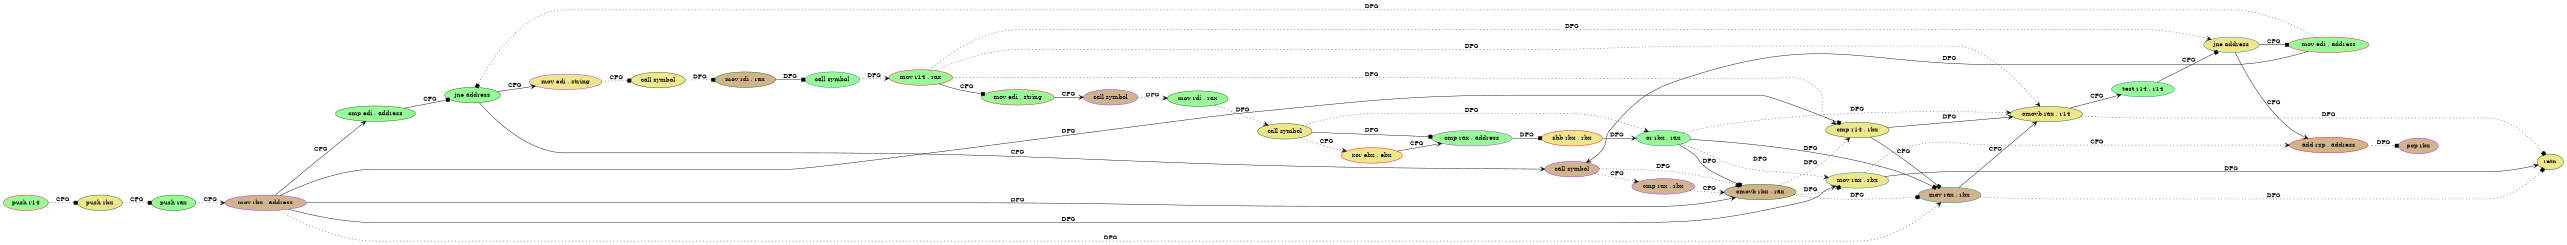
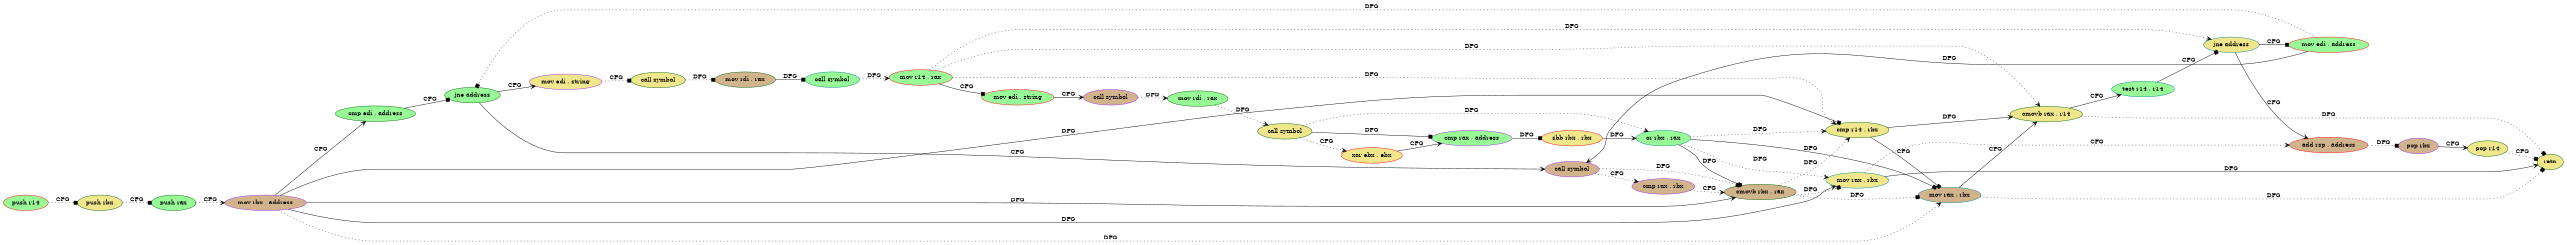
  digraph {
    rankdir=LR
    node [color=darkgreen fillcolor=palegreen style=filled]
    edge [arrowhead=vee style=dotted]
    n1 [color=red label="push r14"]
    n2 [fillcolor=khaki label="push rbx"]
    n3 [label="push rax"]
    n4 [color=purple fillcolor=tan label="mov rbx , address"]
    n5 [label="cmp edi , address"]
    n6 [fillcolor=tan label="cmovb rbx , rax"]
    n7 [color=teal fillcolor=khaki label="mov rax , rbx"]
    n8 [fillcolor=khaki label="cmp r14 , rbx"]
    n9 [color=teal fillcolor=tan label="mov rax , rbx"]
    n10 [label="jne address"]
    n11 [color=red fillcolor=tan label="add rsp , address"]
    n12 [fillcolor=khaki label=retn]
    n13 [fillcolor=khaki label="cmovb rax , r14"]
    n14 [color=purple fillcolor=tan label="call symbol"]
    n15 [color=purple fillcolor=khaki label="mov edi , string"]
    n16 [color=purple fillcolor=tan label="cmp rax , rbx"]
    n17 [fillcolor=khaki label="call symbol"]
    n18 [fillcolor=tan label="mov rdi , rax"]
    n19 [color=purple fillcolor=tan label="pop rbx"]
+   n20 [fillcolor=khaki label="pop r14"]
    n21 [color=teal label="call symbol"]
    n22 [color=red label="mov r14 , rax"]
    n23 [color=red label="mov edi , string"]
    n24 [color=teal fillcolor=khaki label="jne address"]
    n25 [color=purple fillcolor=tan label="call symbol"]
    n26 [color=teal label="test r14 , r14"]
    n27 [color=red label="mov edi , address"]
    n28 [label="mov rdi , rax"]
    n29 [fillcolor=khaki label="call symbol"]
    n30 [color=red fillcolor=khaki label="xor ebx , ebx"]
    n31 [color=purple label="cmp rax , address"]
    n32 [color=teal label="or rbx , rax"]
    n33 [color=red fillcolor=khaki label="sbb rbx , rbx"]
    n1 -> n2 [arrowhead=box label=CFG]
    n2 -> n3 [arrowhead=box label=CFG]
    n3 -> n4 [label=CFG]
    n4 -> n5 [label=CFG style=solid]
    n4 -> n6 [label=DFG style=solid]
    n4 -> n7 [label=DFG style=solid]
    n4 -> n8 [arrowhead=box label=DFG style=solid]
    n4 -> n9 [label=DFG]
    n5 -> n10 [arrowhead=box label=CFG style=solid]
    n6 -> n7 [arrowhead=box label=DFG]
    n6 -> n8 [label=DFG]
    n6 -> n9 [arrowhead=box label=DFG]
    n7 -> n11 [label=CFG]
    n7 -> n12 [label=DFG style=solid]
    n8 -> n9 [arrowhead=box label=CFG style=solid]
    n8 -> n13 [label=DFG style=solid]
    n9 -> n12 [arrowhead=box label=DFG]
    n9 -> n13 [label=CFG style=solid]
    n10 -> n14 [label=CFG style=solid]
    n10 -> n15 [label=CFG style=solid]
    n11 -> n19 [arrowhead=box label=DFG]
    n13 -> n12 [arrowhead=box label=DFG]
    n13 -> n26 [label=CFG style=solid]
    n14 -> n6 [arrowhead=box label=DFG]
    n14 -> n16 [label=CFG]
    n15 -> n17 [arrowhead=box label=CFG]
    n16 -> n6 [label=CFG]
    n17 -> n18 [arrowhead=box label=DFG]
    n18 -> n21 [arrowhead=box label=DFG style=solid]
+   n19 -> n20 [label=CFG style=solid]
+   n20 -> n12 [arrowhead=box label=CFG]
    n21 -> n22 [label=DFG]
    n22 -> n8 [label=DFG]
    n22 -> n13 [label=DFG]
    n22 -> n23 [arrowhead=box label=CFG style=solid]
    n22 -> n24 [label=DFG]
    n23 -> n25 [label=CFG style=solid]
    n24 -> n11 [label=CFG style=solid]
    n24 -> n27 [arrowhead=box label=CFG style=solid]
    n25 -> n28 [label=DFG]
    n26 -> n24 [arrowhead=box label=CFG style=solid]
    n27 -> n10 [arrowhead=box label=DFG]
    n27 -> n14 [label=DFG style=solid]
    n28 -> n29 [label=DFG]
    n29 -> n30 [label=CFG]
    n29 -> n31 [arrowhead=box label=DFG style=solid]
    n29 -> n32 [label=DFG]
    n30 -> n31 [label=CFG style=solid]
    n31 -> n33 [arrowhead=box label=DFG style=solid]
    n32 -> n6 [arrowhead=box label=DFG style=solid]
    n32 -> n7 [label=DFG]
-   n32 -> n13 [label=DFG]
+   n32 -> n8 [label=DFG]
    n32 -> n9 [arrowhead=box label=DFG style=solid]
    n33 -> n32 [label=DFG style=solid]
  }
